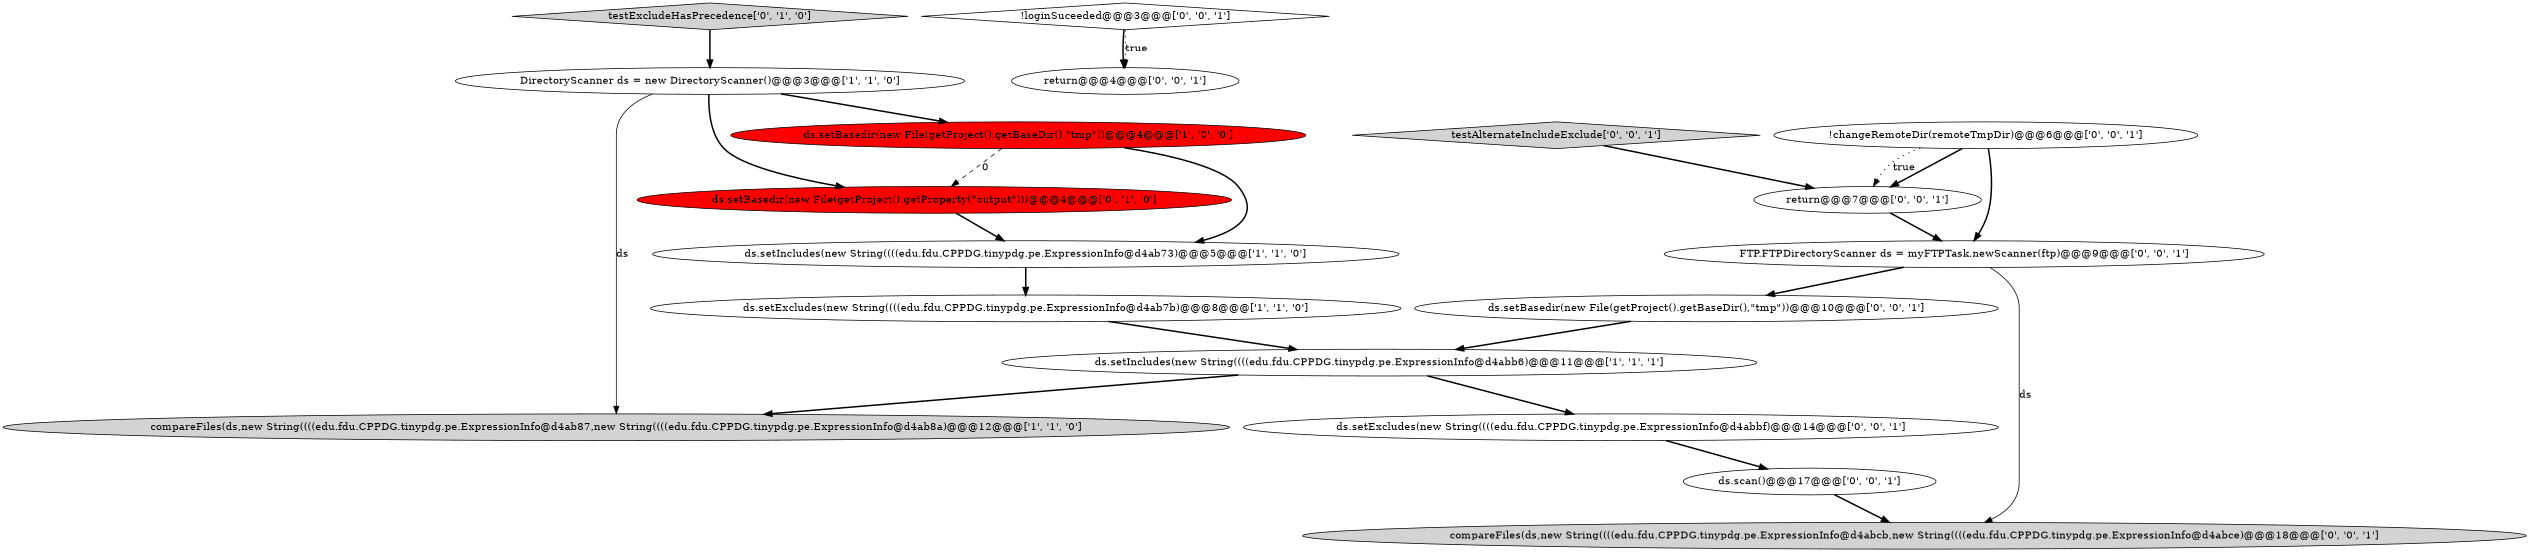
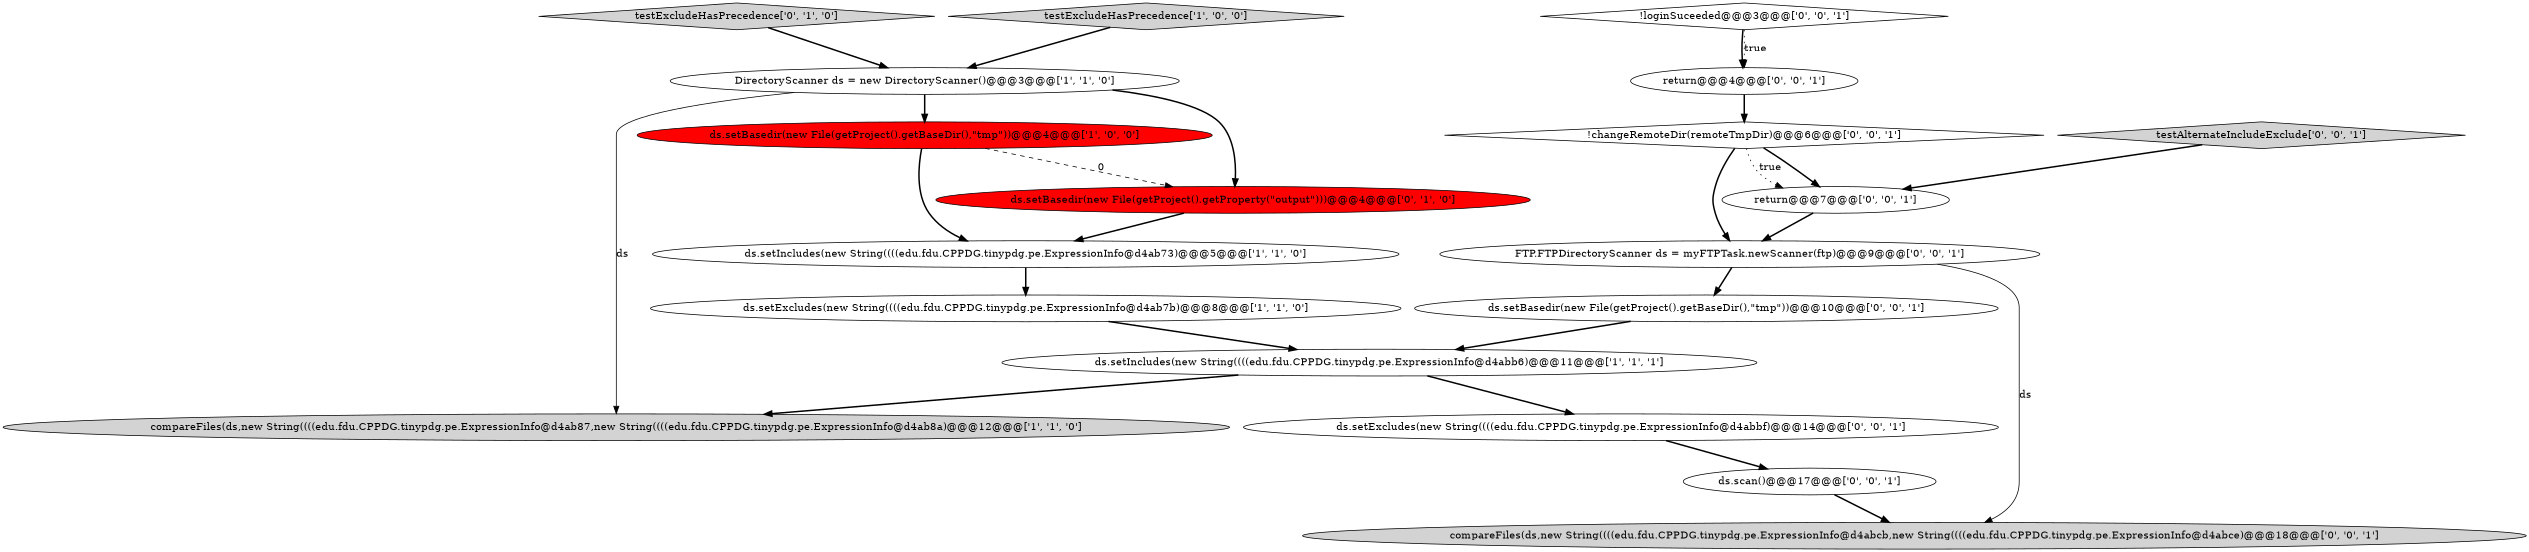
  digraph {
    node [fillcolor=white shape=ellipse style=filled]
    edge [style=bold]
    n1 [label="ds.setExcludes(new String((((edu.fdu.CPPDG.tinypdg.pe.ExpressionInfo@d4ab7b)@@@8@@@['1', '1', '0']"]
    n2 [label="ds.setIncludes(new String((((edu.fdu.CPPDG.tinypdg.pe.ExpressionInfo@d4abb6)@@@11@@@['1', '1', '1']"]
    n3 [fillcolor=lightgray label="compareFiles(ds,new String((((edu.fdu.CPPDG.tinypdg.pe.ExpressionInfo@d4ab87,new String((((edu.fdu.CPPDG.tinypdg.pe.ExpressionInfo@d4ab8a)@@@12@@@['1', '1', '0']"]
    n4 [label="ds.setExcludes(new String((((edu.fdu.CPPDG.tinypdg.pe.ExpressionInfo@d4abbf)@@@14@@@['0', '0', '1']"]
    n5 [label="ds.setIncludes(new String((((edu.fdu.CPPDG.tinypdg.pe.ExpressionInfo@d4ab73)@@@5@@@['1', '1', '0']"]
    n6 [fillcolor=red label="ds.setBasedir(new File(getProject().getProperty(\"output\")))@@@4@@@['0', '1', '0']"]
    n7 [label="return@@@7@@@['0', '0', '1']"]
    n8 [label="FTP.FTPDirectoryScanner ds = myFTPTask.newScanner(ftp)@@@9@@@['0', '0', '1']"]
    n9 [fillcolor=lightgray label="compareFiles(ds,new String((((edu.fdu.CPPDG.tinypdg.pe.ExpressionInfo@d4abcb,new String((((edu.fdu.CPPDG.tinypdg.pe.ExpressionInfo@d4abce)@@@18@@@['0', '0', '1']"]
    n10 [label="ds.setBasedir(new File(getProject().getBaseDir(),\"tmp\"))@@@10@@@['0', '0', '1']"]
    n11 [label="ds.scan()@@@17@@@['0', '0', '1']"]
    n12 [fillcolor=lightgray label="testAlternateIncludeExclude['0', '0', '1']" shape=diamond]
    n13 [label="!loginSuceeded@@@3@@@['0', '0', '1']" shape=diamond]
    n14 [label="return@@@4@@@['0', '0', '1']"]
    n15 [fillcolor=lightgray label="testExcludeHasPrecedence['0', '1', '0']" shape=diamond]
    n16 [label="DirectoryScanner ds = new DirectoryScanner()@@@3@@@['1', '1', '0']"]
    n17 [fillcolor=red label="ds.setBasedir(new File(getProject().getBaseDir(),\"tmp\"))@@@4@@@['1', '0', '0']"]
-   n18 [label="!changeRemoteDir(remoteTmpDir)@@@6@@@['0', '0', '1']"]
+   n18 [label="!changeRemoteDir(remoteTmpDir)@@@6@@@['0', '0', '1']" shape=diamond]
+   n19 [fillcolor=lightgray label="testExcludeHasPrecedence['1', '0', '0']" shape=diamond]
    n1 -> n2
    n2 -> n3
    n2 -> n4
    n4 -> n11
    n5 -> n1
    n6 -> n5
    n7 -> n8
    n8 -> n9 [label=ds style=solid]
    n8 -> n10
    n10 -> n2
    n11 -> n9
    n12 -> n7
    n13 -> n14
    n13 -> n14 [label=true style=dotted]
+   n14 -> n18
    n15 -> n16
    n16 -> n3 [label=ds style=solid]
    n16 -> n6
    n16 -> n17
    n17 -> n5
    n17 -> n6 [label=0 style=dashed]
    n18 -> n7
    n18 -> n7 [label=true style=dotted]
    n18 -> n8
+   n19 -> n16
  }
